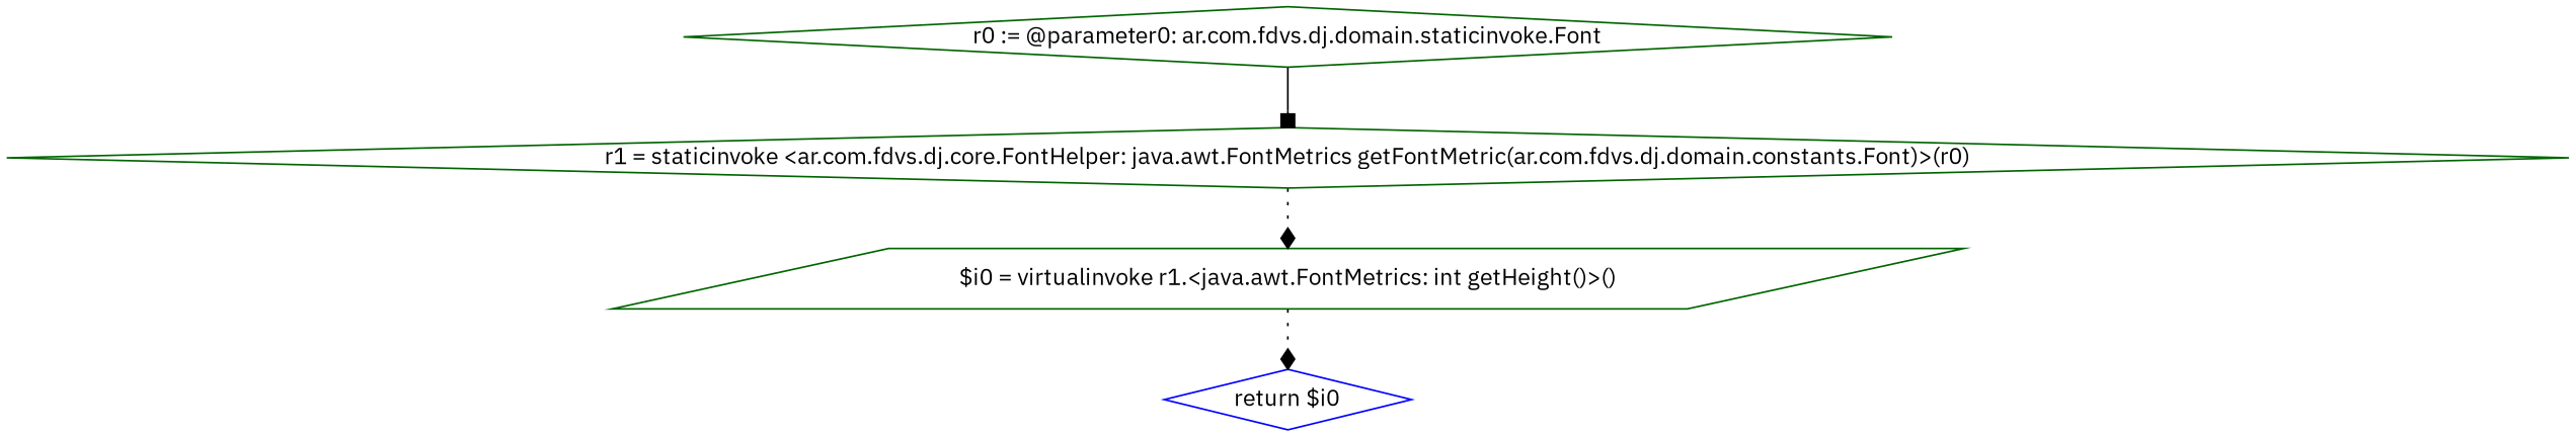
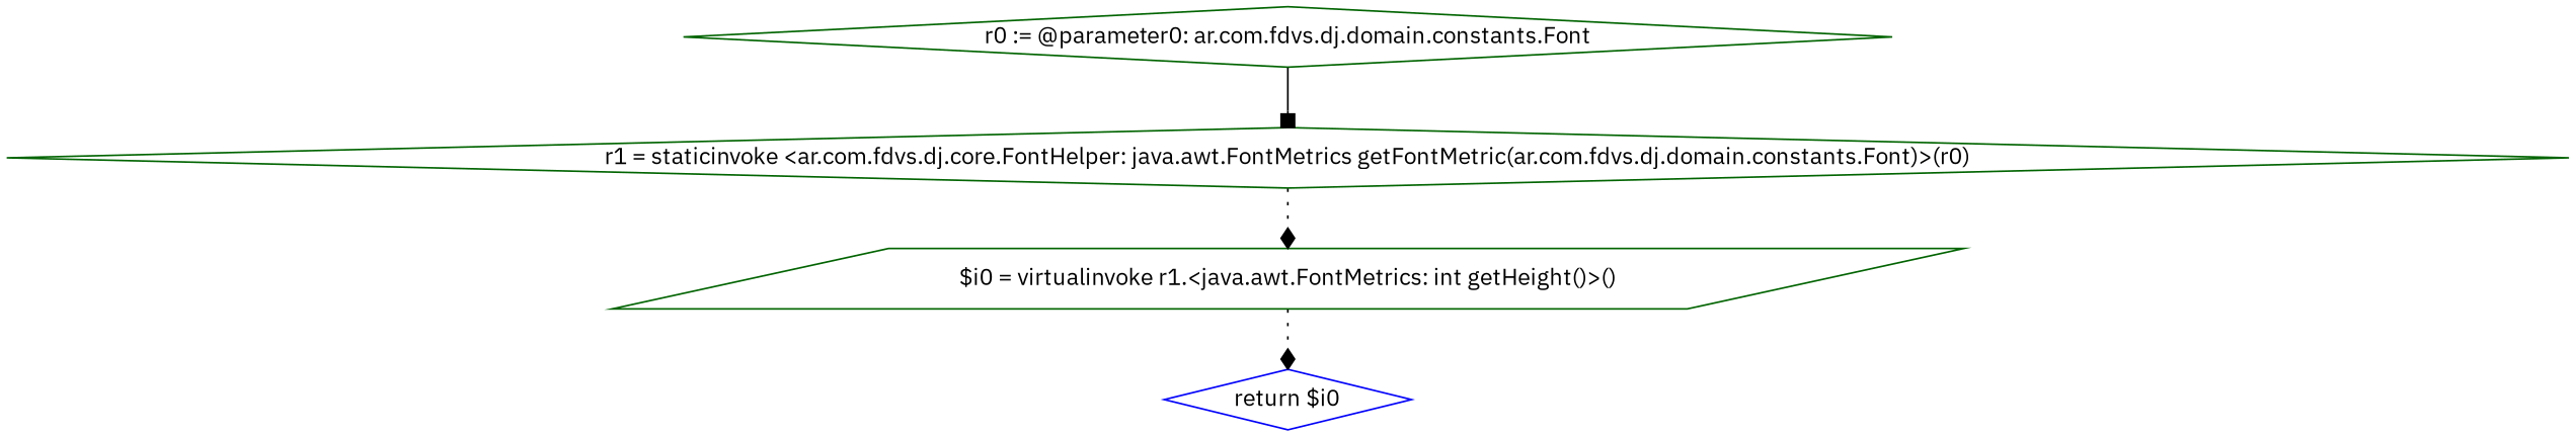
  digraph {
    fontname="IBM Plex Sans"
    node [color=darkgreen shape=diamond fontname="IBM Plex Sans"]
    edge [style=dotted arrowhead=diamond fontname="IBM Plex Sans"]
-   "r0 := @parameter0: ar.com.fdvs.dj.domain.constants.Font" [label="r0 := @parameter0: ar.com.fdvs.dj.domain.staticinvoke.Font"]
+   "r0 := @parameter0: ar.com.fdvs.dj.domain.constants.Font"
    "r1 = staticinvoke <ar.com.fdvs.dj.core.FontHelper: java.awt.FontMetrics getFontMetric(ar.com.fdvs.dj.domain.constants.Font)>(r0)"
    "$i0 = virtualinvoke r1.<java.awt.FontMetrics: int getHeight()>()" [shape=parallelogram]
    "return $i0" [color=blue]
    "r0 := @parameter0: ar.com.fdvs.dj.domain.constants.Font" -> "r1 = staticinvoke <ar.com.fdvs.dj.core.FontHelper: java.awt.FontMetrics getFontMetric(ar.com.fdvs.dj.domain.constants.Font)>(r0)" [style=solid arrowhead=box]
    "r1 = staticinvoke <ar.com.fdvs.dj.core.FontHelper: java.awt.FontMetrics getFontMetric(ar.com.fdvs.dj.domain.constants.Font)>(r0)" -> "$i0 = virtualinvoke r1.<java.awt.FontMetrics: int getHeight()>()"
    "$i0 = virtualinvoke r1.<java.awt.FontMetrics: int getHeight()>()" -> "return $i0"
  }
